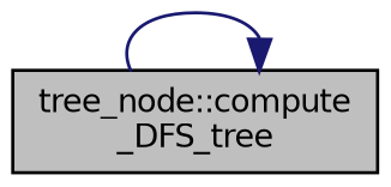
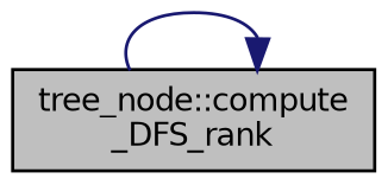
  digraph {
    rankdir=LR
-   n1 [color=black fillcolor=grey75 fontcolor=black fontname=Helvetica fontsize=10 height=0.2 label="tree_node::compute\l_DFS_tree" shape=record style=filled width=0.4]
+   n1 [color=black fillcolor=grey75 fontcolor=black fontname=Helvetica fontsize=10 height=0.2 label="tree_node::compute\l_DFS_rank" shape=record style=filled width=0.4]
    n1 -> n1 [color=midnightblue fontname=Helvetica fontsize=10 labelfontname=Helvetica labelfontsize=10 style=solid]
  }
